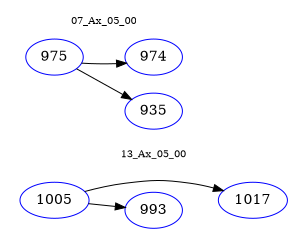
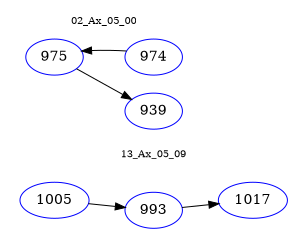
  digraph {
    rankdir=LR
    node [color=blue]
    edge [color=black]
    n1 [label=1005]
    n2 [label=993]
    n3 [label=1017]
    n4 [label=975]
-   n5 [label=935]
+   n5 [label=939]
    n6 [label=974]
    subgraph cluster_1 {
      color=white
      fontsize=10
-     label="13_Ax_05_00"
+     label="13_Ax_05_09"
      n1
      n2
      n3
    }
    subgraph cluster_2 {
      color=white
      fontsize=10
-     label="07_Ax_05_00"
+     label="02_Ax_05_00"
      n4
      n5
      n6
    }
    n1 -> n2
-   n1 -> n3
+   n2 -> n3
    n4 -> n5
-   n4 -> n6
+   n6 -> n4
  }
